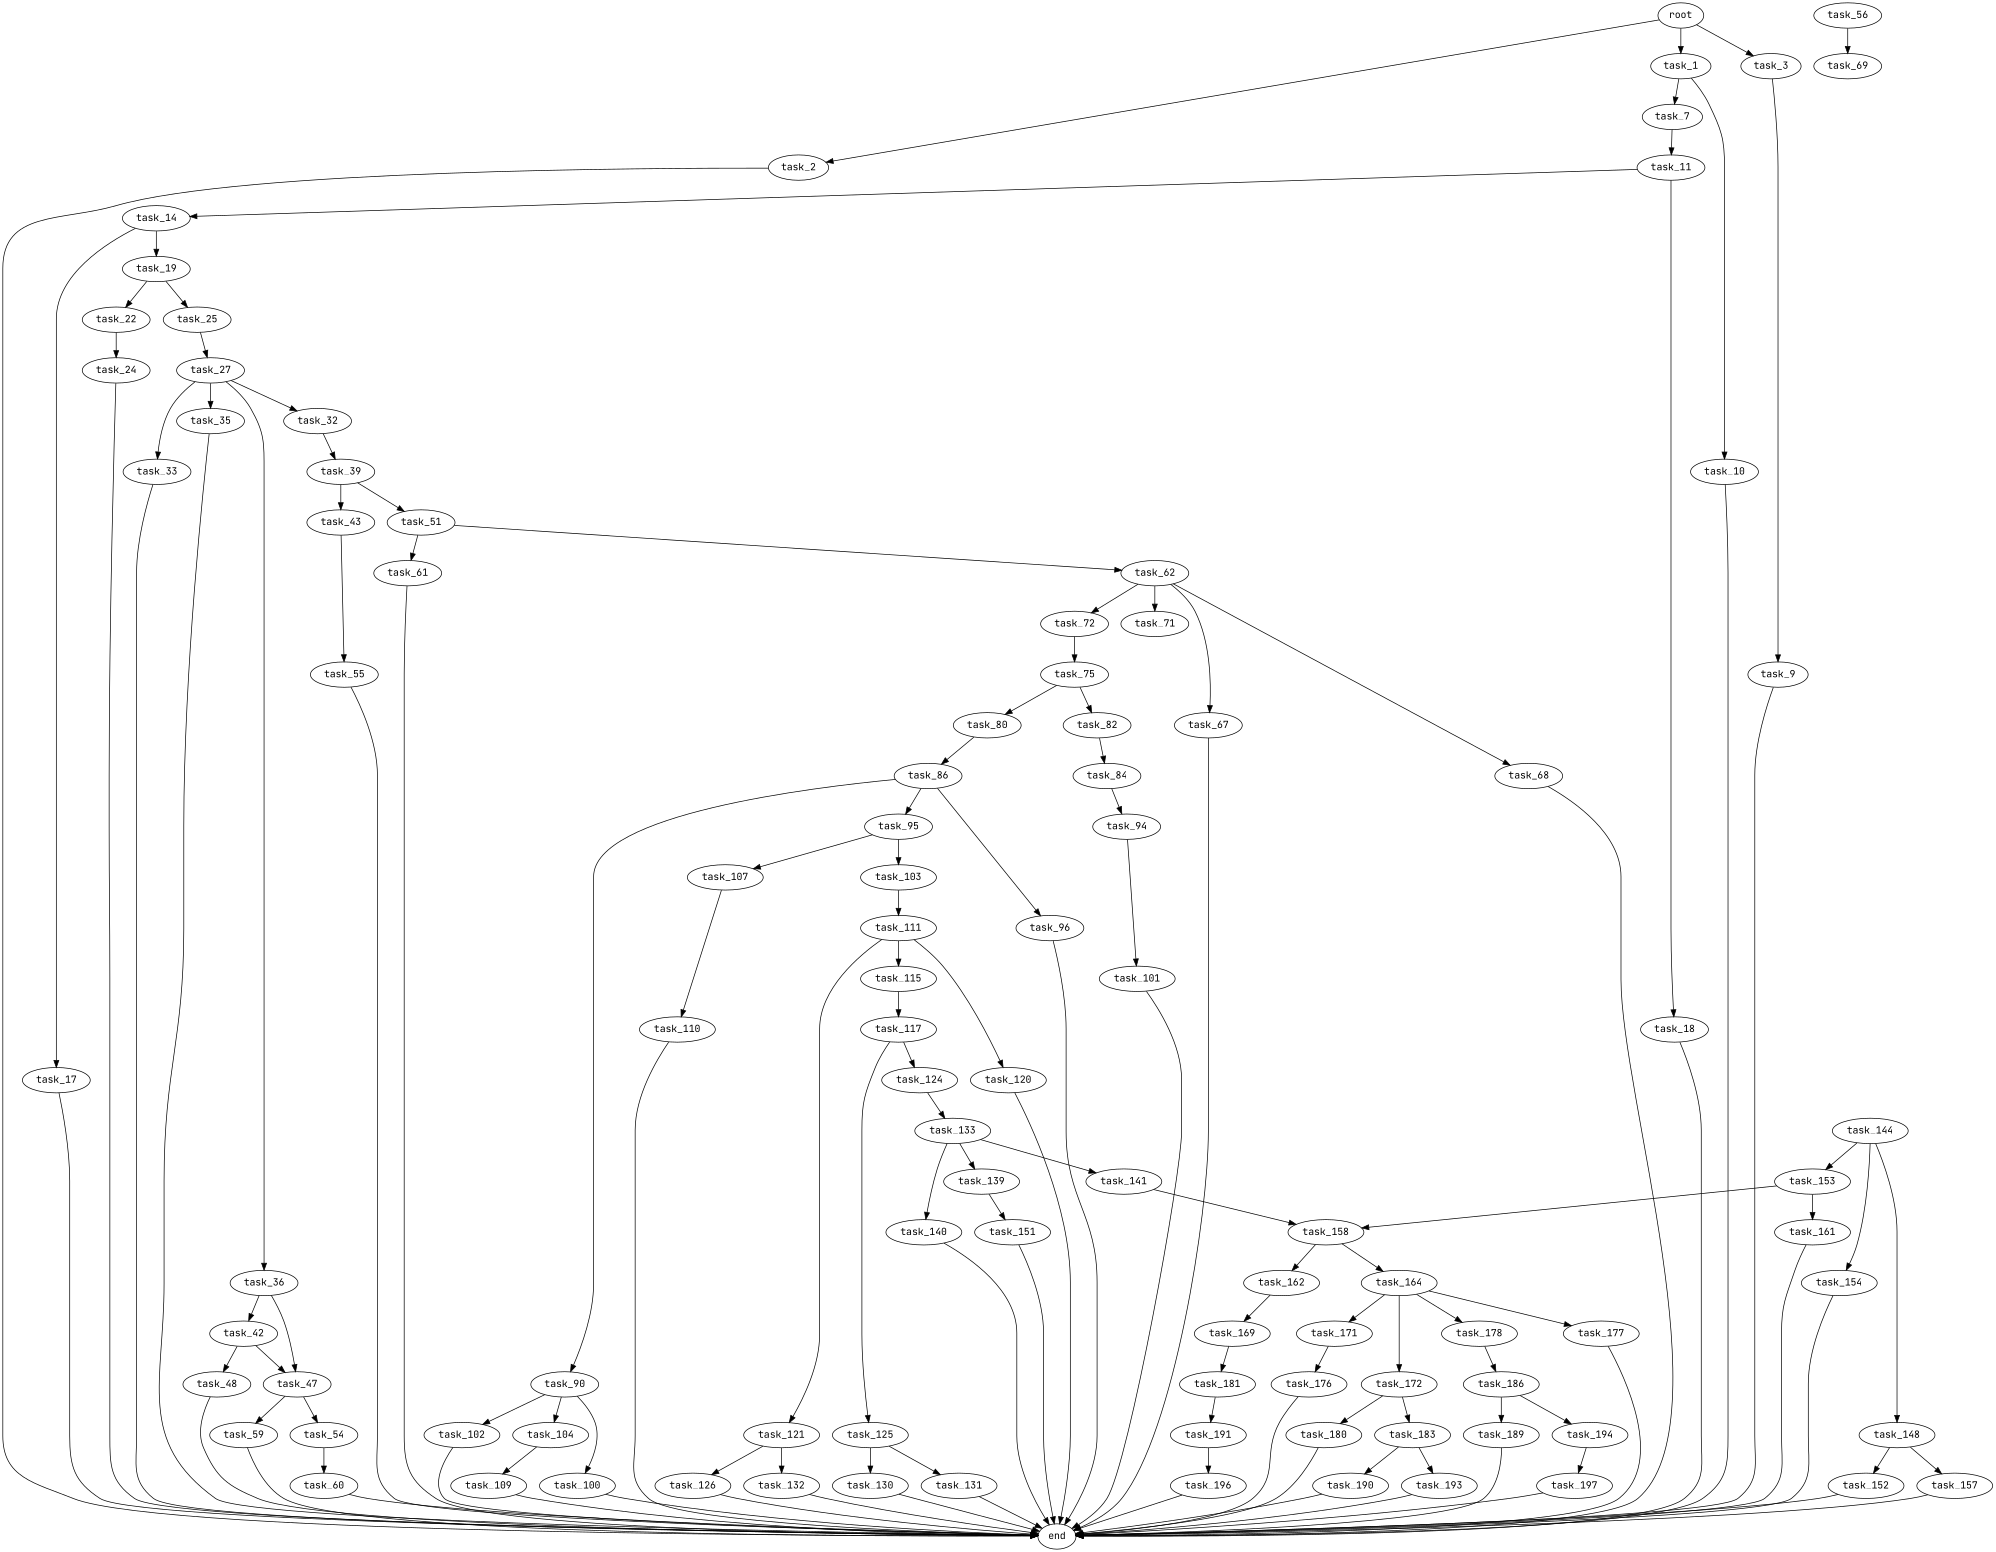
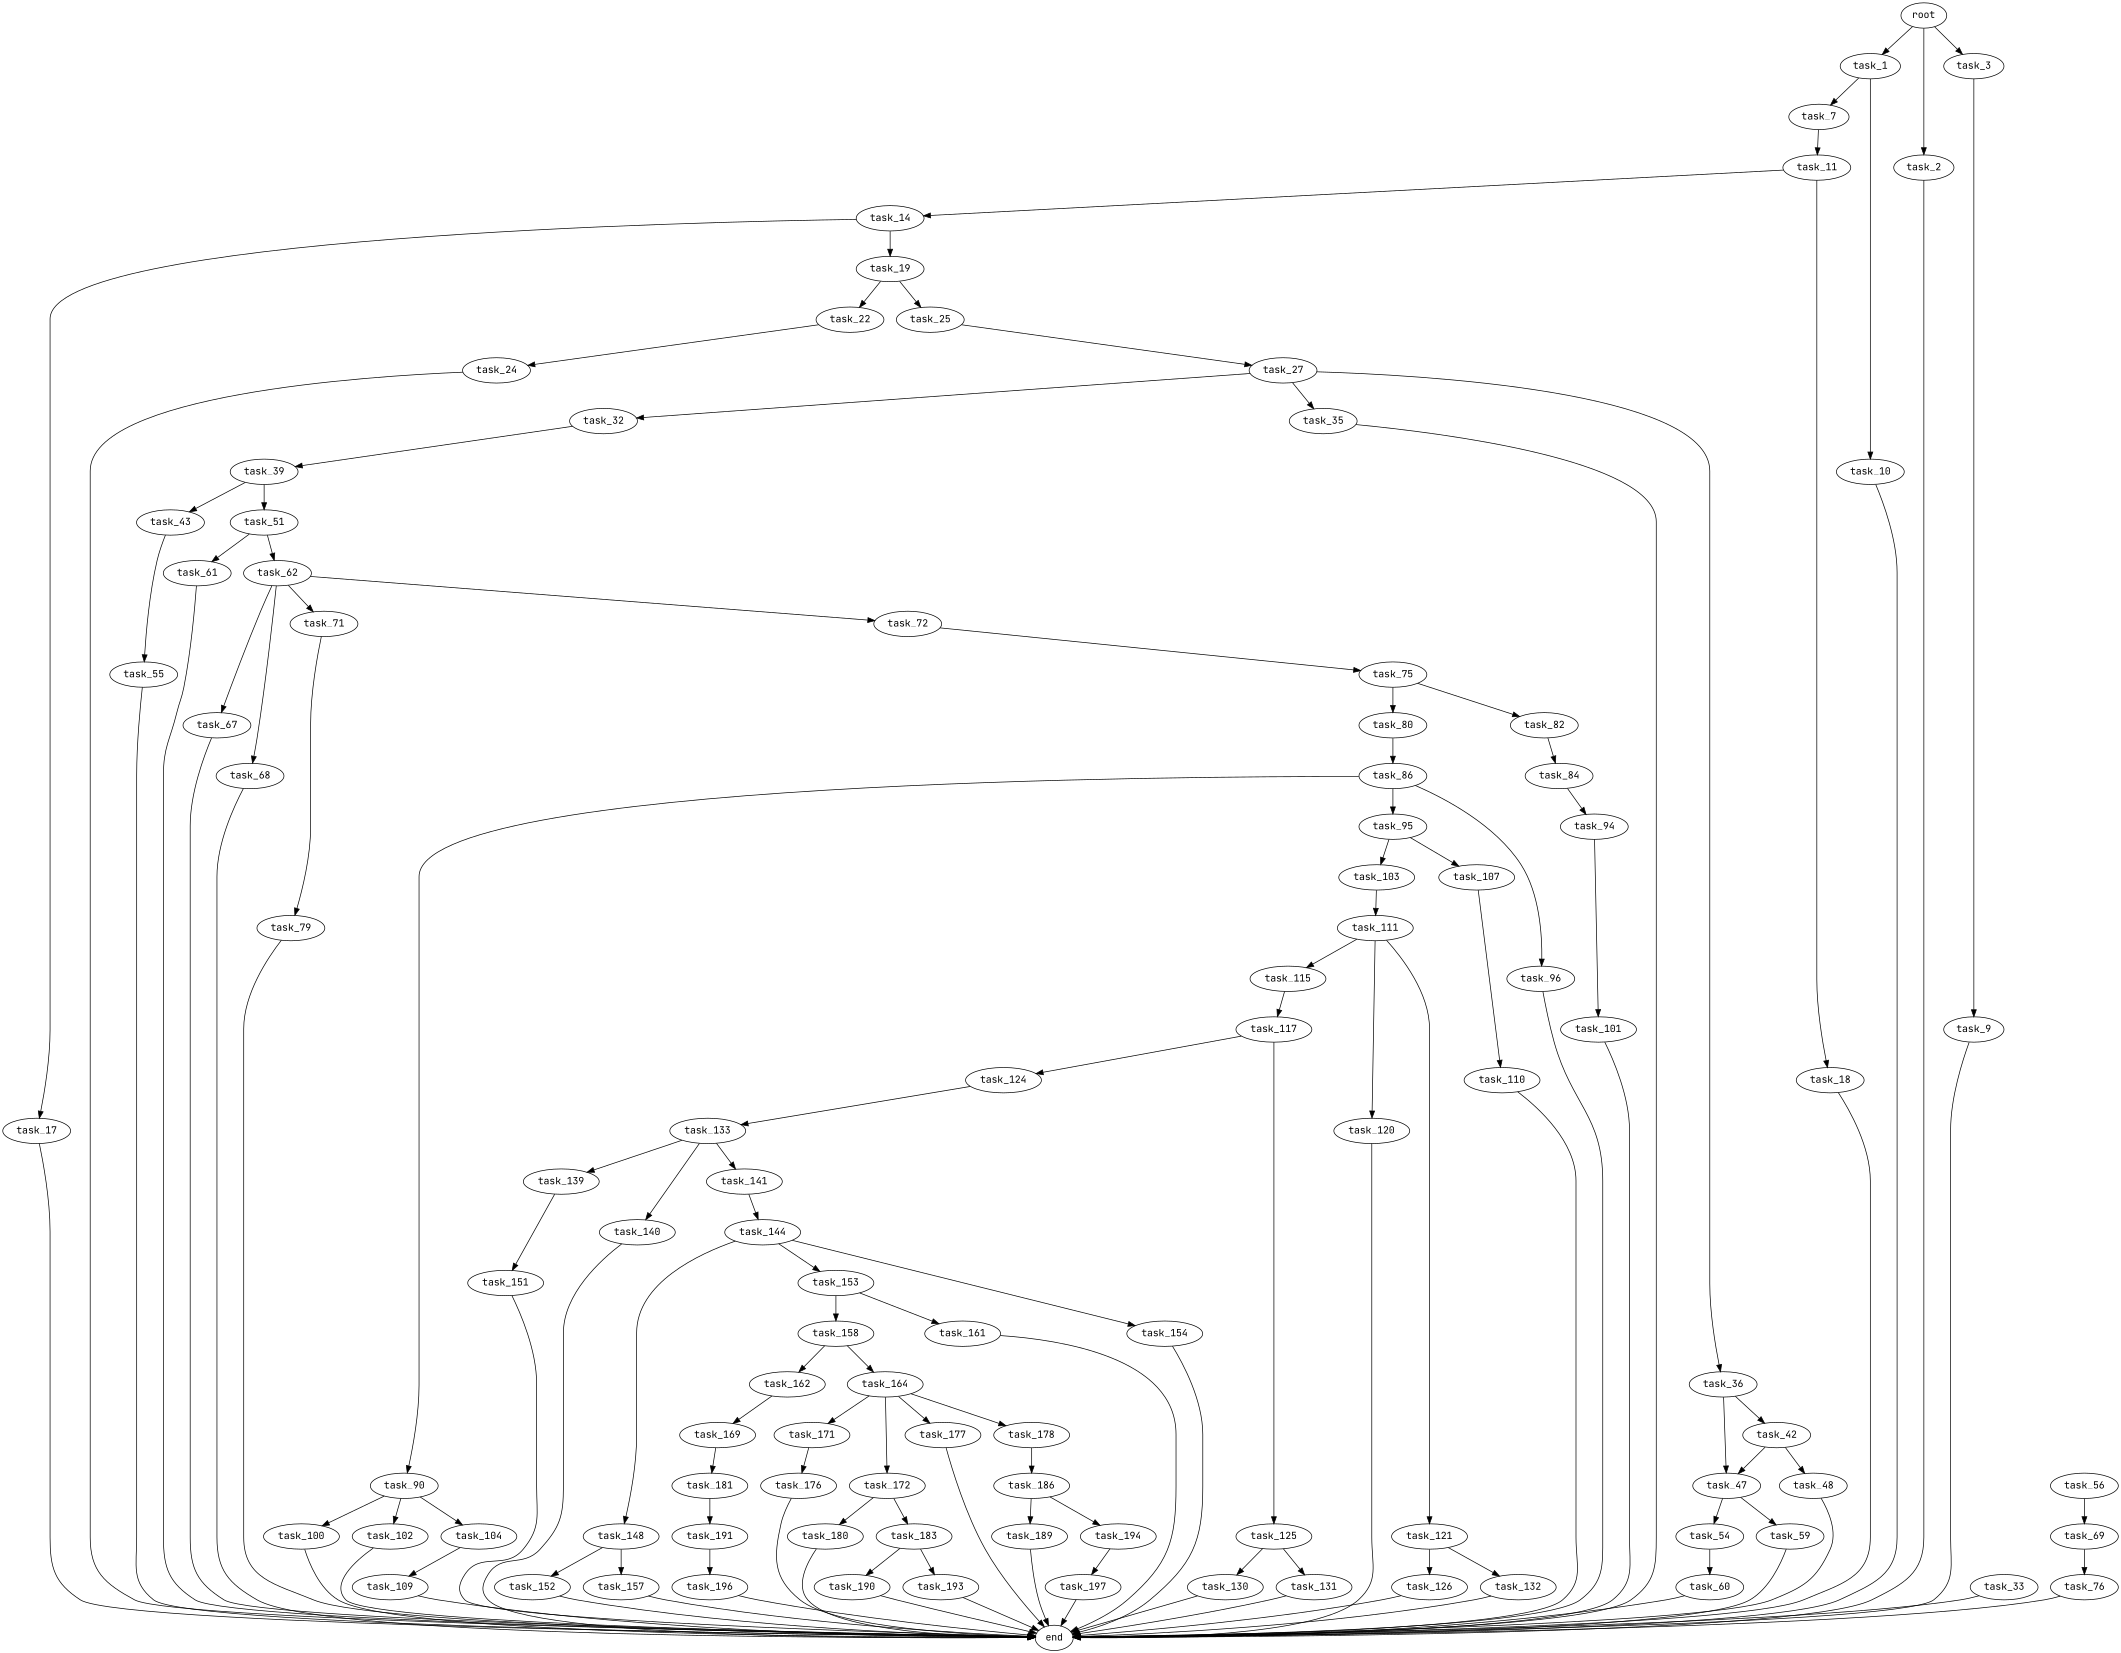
  digraph {
    fontname="JetBrains Mono"
    node [fontname="JetBrains Mono"]
    edge [fontname="JetBrains Mono"]
    root
    task_1
    task_2
    task_3
    task_7
    task_10
    end
    task_9
    task_11
    task_14
    task_18
    task_17
    task_19
    task_22
    task_25
    task_24
    task_27
    task_32
    task_33
    task_35
    task_36
    task_39
    task_42
    task_47
    task_43
    task_51
    task_48
    task_54
    task_59
    task_55
    task_61
    task_62
    task_56
    task_69
    task_60
    task_67
    task_68
    task_71
    task_72
+   task_76
+   task_79
    task_75
    task_80
    task_82
    task_86
    task_84
    task_90
    task_95
    task_96
    task_94
    task_101
    task_100
    task_102
    task_104
    task_103
    task_107
    task_109
    task_111
    task_110
    task_115
    task_120
    task_121
    task_117
    task_126
    task_132
    task_124
    task_125
    task_133
    task_130
    task_131
    task_139
    task_140
    task_141
    task_151
    task_144
    task_148
    task_153
    task_154
    task_152
    task_157
    task_158
    task_161
    task_162
    task_164
    task_169
    task_171
    task_172
    task_177
    task_178
    task_181
    task_176
    task_180
    task_183
    task_186
    task_191
    task_190
    task_193
    task_189
    task_194
    task_196
    task_197
    root -> task_1
    root -> task_2
    root -> task_3
    task_1 -> task_7
    task_1 -> task_10
    task_2 -> end
    task_3 -> task_9
    task_7 -> task_11
    task_10 -> end
    task_9 -> end
    task_11 -> task_14
    task_11 -> task_18
    task_14 -> task_17
    task_14 -> task_19
    task_18 -> end
    task_17 -> end
    task_19 -> task_22
    task_19 -> task_25
    task_22 -> task_24
    task_25 -> task_27
    task_24 -> end
    task_27 -> task_32
-   task_27 -> task_33
    task_27 -> task_35
    task_27 -> task_36
    task_32 -> task_39
    task_33 -> end
    task_35 -> end
    task_36 -> task_42
    task_36 -> task_47
    task_39 -> task_43
    task_39 -> task_51
    task_42 -> task_47
    task_42 -> task_48
    task_47 -> task_54
    task_47 -> task_59
    task_43 -> task_55
    task_51 -> task_61
    task_51 -> task_62
    task_48 -> end
    task_54 -> task_60
    task_59 -> end
    task_55 -> end
    task_61 -> end
    task_62 -> task_67
    task_62 -> task_68
    task_62 -> task_71
    task_62 -> task_72
    task_56 -> task_69
+   task_69 -> task_76
    task_60 -> end
    task_67 -> end
    task_68 -> end
+   task_71 -> task_79
    task_72 -> task_75
+   task_76 -> end
+   task_79 -> end
    task_75 -> task_80
    task_75 -> task_82
    task_80 -> task_86
    task_82 -> task_84
    task_86 -> task_90
    task_86 -> task_95
    task_86 -> task_96
    task_84 -> task_94
    task_90 -> task_100
    task_90 -> task_102
    task_90 -> task_104
    task_95 -> task_103
    task_95 -> task_107
    task_96 -> end
    task_94 -> task_101
    task_101 -> end
    task_100 -> end
    task_102 -> end
    task_104 -> task_109
    task_103 -> task_111
    task_107 -> task_110
    task_109 -> end
    task_111 -> task_115
    task_111 -> task_120
    task_111 -> task_121
    task_110 -> end
    task_115 -> task_117
    task_120 -> end
    task_121 -> task_126
    task_121 -> task_132
    task_117 -> task_124
    task_117 -> task_125
    task_126 -> end
    task_132 -> end
    task_124 -> task_133
    task_125 -> task_130
    task_125 -> task_131
    task_133 -> task_139
    task_133 -> task_140
    task_133 -> task_141
    task_130 -> end
    task_131 -> end
    task_139 -> task_151
    task_140 -> end
-   task_141 -> task_158
+   task_141 -> task_144
    task_151 -> end
    task_144 -> task_148
    task_144 -> task_153
    task_144 -> task_154
    task_148 -> task_152
    task_148 -> task_157
    task_153 -> task_158
    task_153 -> task_161
    task_154 -> end
    task_152 -> end
    task_157 -> end
    task_158 -> task_162
    task_158 -> task_164
    task_161 -> end
    task_162 -> task_169
    task_164 -> task_171
    task_164 -> task_172
    task_164 -> task_177
    task_164 -> task_178
    task_169 -> task_181
    task_171 -> task_176
    task_172 -> task_180
    task_172 -> task_183
    task_177 -> end
    task_178 -> task_186
    task_181 -> task_191
    task_176 -> end
    task_180 -> end
    task_183 -> task_190
    task_183 -> task_193
    task_186 -> task_189
    task_186 -> task_194
    task_191 -> task_196
    task_190 -> end
    task_193 -> end
    task_189 -> end
    task_194 -> task_197
    task_196 -> end
    task_197 -> end
  }
